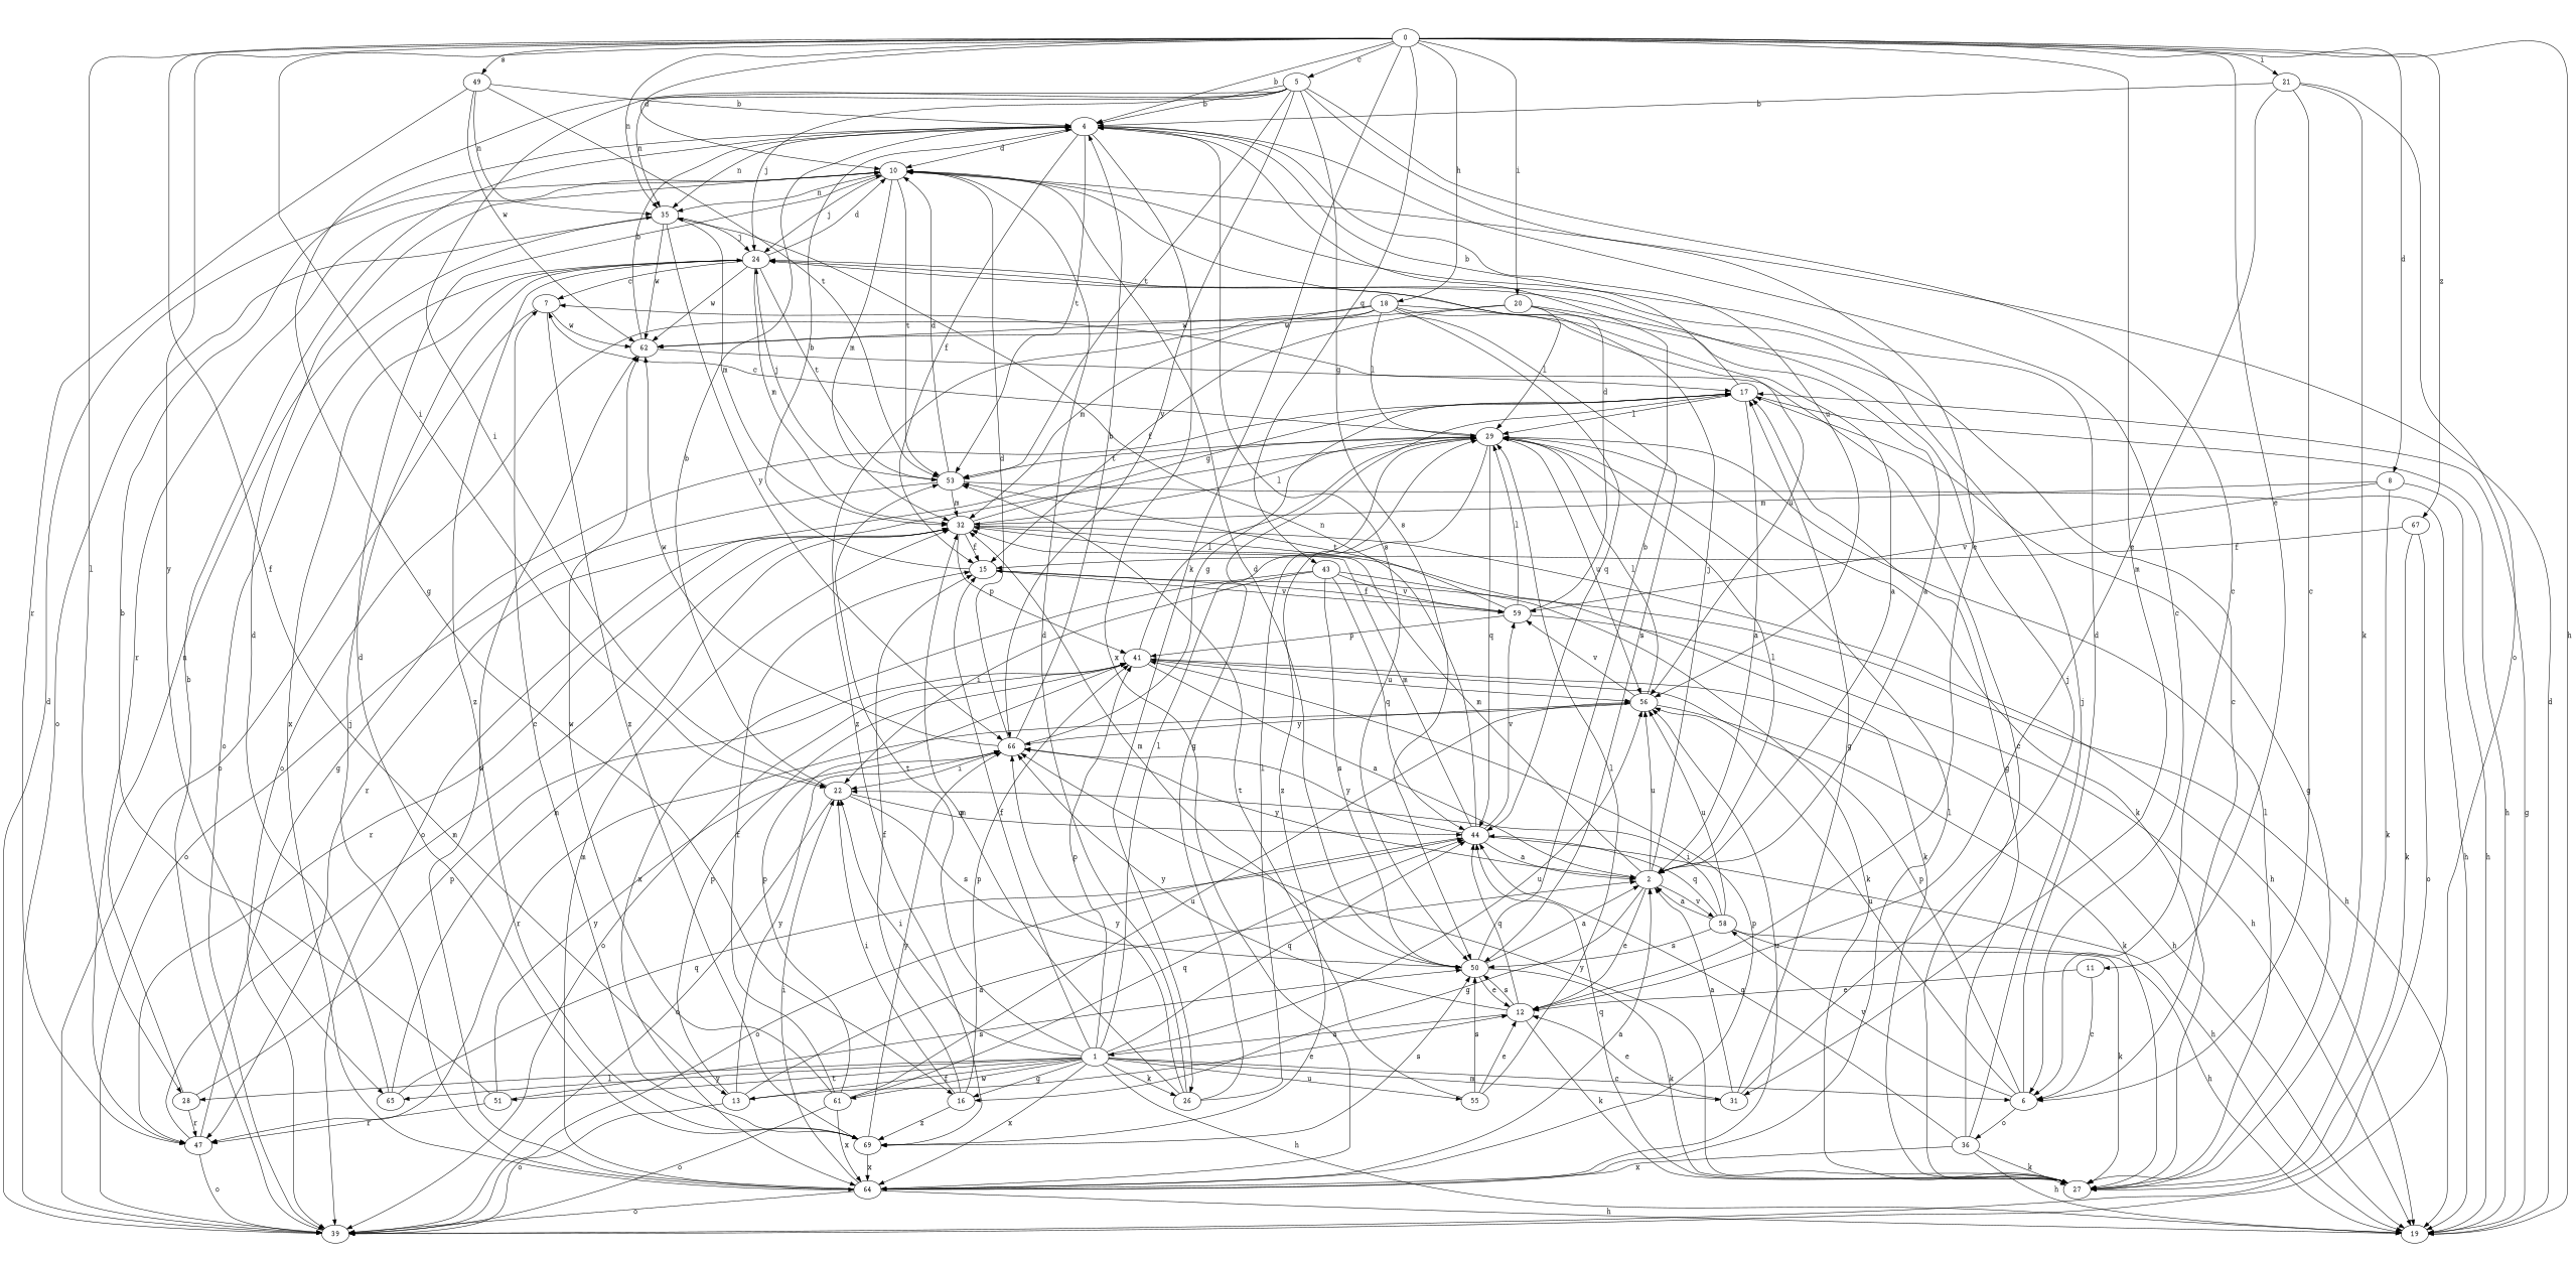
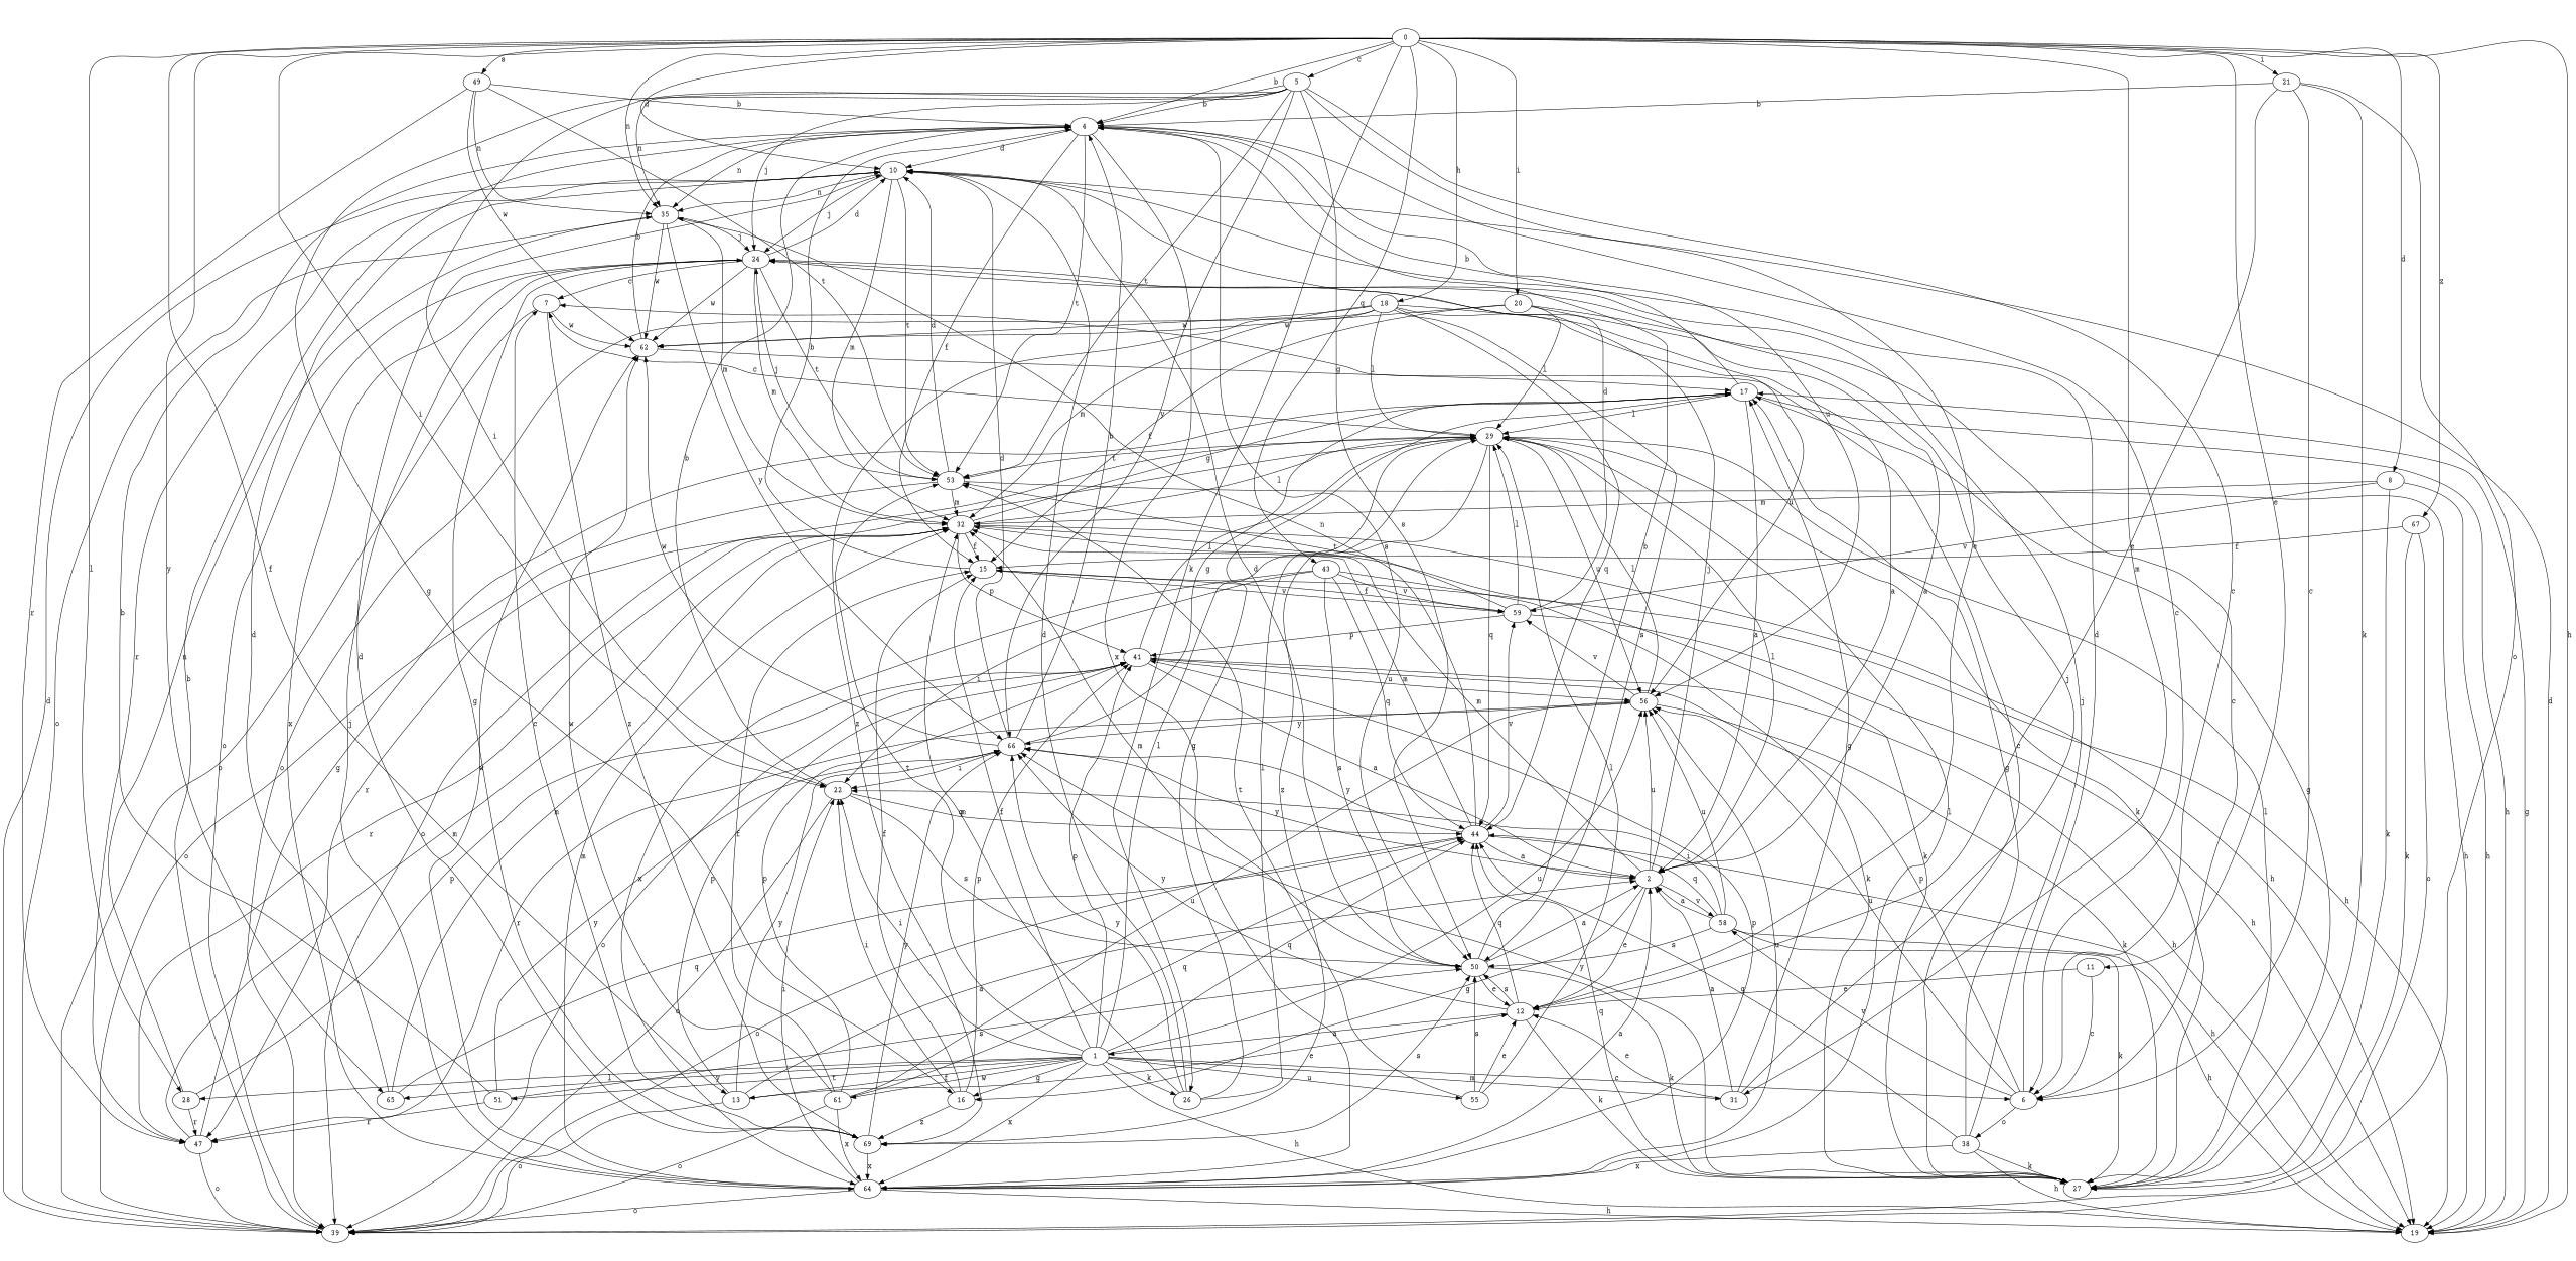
  strict digraph {
    fontname="Courier Prime"
    node [fontname="Courier Prime"]
    edge [fontname="Courier Prime"]
    0
    4
    5
    8
    10
    11
    13
    18
    19
    20
    21
    22
    26
    28
    31
    35
    n17 [label=43]
    49
    65
    67
    6
    15
    53
    56
    64
    50
    16
    12
    24
    66
    32
    27
    59
    47
    41
    2
    39
    29
    44
    62
    69
    17
    1
    51
    55
    61
    58
-   38 [label=36]
+   38
    7
    0 -> 4 [label=b]
    0 -> 5 [label=c]
    0 -> 8 [label=d]
    0 -> 10 [label=d]
    0 -> 11 [label=e]
    0 -> 13 [label=f]
    0 -> 18 [label=h]
    0 -> 19 [label=h]
    0 -> 20 [label=i]
    0 -> 21 [label=i]
    0 -> 22 [label=i]
    0 -> 26 [label=k]
    0 -> 28 [label=l]
    0 -> 31 [label=m]
    0 -> 35 [label=n]
    0 -> n17 [label=q]
    0 -> 49 [label=s]
    0 -> 65 [label=y]
    0 -> 67 [label=z]
    4 -> 10 [label=d]
    4 -> 35 [label=n]
    4 -> 6 [label=c]
    4 -> 15 [label=f]
    4 -> 53 [label=t]
    4 -> 56 [label=u]
    4 -> 64 [label=x]
    4 -> 50 [label=s]
    5 -> 4 [label=b]
    5 -> 22 [label=i]
    5 -> 35 [label=n]
    5 -> 6 [label=c]
    5 -> 53 [label=t]
    5 -> 50 [label=s]
    5 -> 16 [label=g]
    5 -> 12 [label=e]
    5 -> 24 [label=j]
    5 -> 66 [label=y]
    8 -> 19 [label=h]
    8 -> 32 [label=m]
    8 -> 27 [label=k]
    8 -> 59 [label=v]
    10 -> 35 [label=n]
    10 -> 53 [label=t]
    10 -> 24 [label=j]
    10 -> 32 [label=m]
    10 -> 47 [label=r]
    11 -> 6 [label=c]
    11 -> 12 [label=e]
    13 -> 12 [label=e]
    13 -> 66 [label=y]
    13 -> 41 [label=p]
    13 -> 2 [label=a]
    13 -> 39 [label=o]
    18 -> 56 [label=u]
    18 -> 50 [label=s]
    18 -> 32 [label=m]
    18 -> 2 [label=a]
    18 -> 39 [label=o]
    18 -> 29 [label=l]
    18 -> 44 [label=q]
    18 -> 62 [label=w]
    18 -> 69 [label=z]
    19 -> 10 [label=d]
    19 -> 17 [label=g]
    20 -> 6 [label=c]
    20 -> 15 [label=f]
    20 -> 2 [label=a]
    20 -> 29 [label=l]
    20 -> 62 [label=w]
    21 -> 4 [label=b]
    21 -> 6 [label=c]
    21 -> 12 [label=e]
    21 -> 27 [label=k]
    21 -> 39 [label=o]
    22 -> 4 [label=b]
    22 -> 50 [label=s]
    22 -> 39 [label=o]
    22 -> 44 [label=q]
    26 -> 10 [label=d]
    26 -> 66 [label=y]
    26 -> 32 [label=m]
    26 -> 29 [label=l]
    26 -> 17 [label=g]
    28 -> 35 [label=n]
    28 -> 47 [label=r]
    28 -> 41 [label=p]
    31 -> 12 [label=e]
    31 -> 24 [label=j]
    31 -> 2 [label=a]
    31 -> 17 [label=g]
    35 -> 24 [label=j]
    35 -> 66 [label=y]
    35 -> 32 [label=m]
    35 -> 39 [label=o]
    35 -> 62 [label=w]
    n17 -> 22 [label=i]
    n17 -> 64 [label=x]
    n17 -> 50 [label=s]
    n17 -> 27 [label=k]
    n17 -> 59 [label=v]
    n17 -> 44 [label=q]
    49 -> 4 [label=b]
    49 -> 35 [label=n]
    49 -> 53 [label=t]
    49 -> 47 [label=r]
    49 -> 62 [label=w]
    65 -> 10 [label=d]
    65 -> 32 [label=m]
    65 -> 44 [label=q]
    67 -> 15 [label=f]
    67 -> 27 [label=k]
    67 -> 39 [label=o]
    6 -> 10 [label=d]
    6 -> 56 [label=u]
    6 -> 41 [label=p]
    6 -> 58 [label=v]
    6 -> 38 [label=o]
    15 -> 4 [label=b]
    15 -> 19 [label=h]
    15 -> 59 [label=v]
    53 -> 10 [label=d]
    53 -> 19 [label=h]
    53 -> 24 [label=j]
    53 -> 32 [label=m]
    53 -> 39 [label=o]
    56 -> 66 [label=y]
    56 -> 27 [label=k]
    56 -> 59 [label=v]
    56 -> 47 [label=r]
    56 -> 29 [label=l]
    64 -> 19 [label=h]
    64 -> 22 [label=i]
    64 -> 56 [label=u]
    64 -> 24 [label=j]
    64 -> 32 [label=m]
    64 -> 41 [label=p]
    64 -> 2 [label=a]
    64 -> 39 [label=o]
    64 -> 29 [label=l]
    64 -> 62 [label=w]
    50 -> 4 [label=b]
    50 -> 10 [label=d]
    50 -> 12 [label=e]
    50 -> 32 [label=m]
    50 -> 27 [label=k]
    50 -> 2 [label=a]
    16 -> 22 [label=i]
    16 -> 15 [label=f]
    16 -> 41 [label=p]
    16 -> 69 [label=z]
    12 -> 50 [label=s]
    12 -> 66 [label=y]
    12 -> 27 [label=k]
    12 -> 44 [label=q]
    12 -> 1 [label=a]
    24 -> 10 [label=d]
    24 -> 53 [label=t]
    24 -> 64 [label=x]
    24 -> 32 [label=m]
    24 -> 39 [label=o]
    24 -> 62 [label=w]
-   24 -> 69 [label=z]
+   24 -> 69 [label=g]
    24 -> 7 [label=c]
    66 -> 4 [label=b]
    66 -> 10 [label=d]
    66 -> 22 [label=i]
    66 -> 62 [label=w]
    66 -> 17 [label=g]
    32 -> 19 [label=h]
    32 -> 15 [label=f]
    32 -> 27 [label=k]
    32 -> 47 [label=r]
    32 -> 41 [label=p]
    32 -> 29 [label=l]
    32 -> 17 [label=g]
    27 -> 66 [label=y]
    27 -> 29 [label=l]
    27 -> 44 [label=q]
    27 -> 17 [label=g]
    27 -> 7 [label=c]
    59 -> 10 [label=d]
    59 -> 19 [label=h]
    59 -> 15 [label=f]
    59 -> 53 [label=t]
    59 -> 41 [label=p]
    59 -> 29 [label=l]
    47 -> 32 [label=m]
    47 -> 39 [label=o]
    47 -> 17 [label=g]
    41 -> 19 [label=h]
    41 -> 56 [label=u]
    41 -> 2 [label=a]
    41 -> 39 [label=o]
    41 -> 29 [label=l]
    2 -> 56 [label=u]
    2 -> 16 [label=g]
    2 -> 12 [label=e]
    2 -> 24 [label=j]
    2 -> 66 [label=y]
    2 -> 32 [label=m]
    2 -> 29 [label=l]
    2 -> 58 [label=v]
    39 -> 4 [label=b]
    39 -> 10 [label=d]
    29 -> 53 [label=t]
    29 -> 56 [label=u]
    29 -> 27 [label=k]
    29 -> 47 [label=r]
    29 -> 39 [label=o]
    29 -> 44 [label=q]
    29 -> 69 [label=z]
    29 -> 7 [label=c]
    44 -> 19 [label=h]
    44 -> 35 [label=n]
    44 -> 66 [label=y]
    44 -> 32 [label=m]
    44 -> 59 [label=v]
    44 -> 2 [label=a]
    44 -> 39 [label=o]
    62 -> 4 [label=b]
    62 -> 17 [label=g]
    69 -> 10 [label=d]
    69 -> 64 [label=x]
    69 -> 50 [label=s]
    69 -> 66 [label=y]
    69 -> 7 [label=c]
    17 -> 4 [label=b]
    17 -> 19 [label=h]
    17 -> 2 [label=a]
    17 -> 29 [label=l]
    1 -> 13 [label=f]
    1 -> 19 [label=h]
    1 -> 22 [label=i]
    1 -> 26 [label=k]
    1 -> 28 [label=l]
    1 -> 31 [label=m]
    1 -> 65 [label=y]
    1 -> 6 [label=c]
    1 -> 15 [label=f]
    1 -> 53 [label=t]
    1 -> 56 [label=u]
    1 -> 64 [label=x]
    1 -> 16 [label=g]
    1 -> 41 [label=p]
    1 -> 29 [label=l]
    1 -> 44 [label=q]
    1 -> 51 [label=t]
    1 -> 55 [label=u]
    1 -> 61 [label=w]
    51 -> 4 [label=b]
    51 -> 50 [label=s]
    51 -> 66 [label=y]
    51 -> 47 [label=r]
    55 -> 53 [label=t]
    55 -> 50 [label=s]
    55 -> 12 [label=e]
    55 -> 29 [label=l]
    61 -> 15 [label=f]
    61 -> 56 [label=u]
    61 -> 64 [label=x]
    61 -> 41 [label=p]
    61 -> 39 [label=o]
    61 -> 44 [label=q]
    61 -> 62 [label=w]
    58 -> 19 [label=h]
    58 -> 22 [label=i]
    58 -> 56 [label=u]
    58 -> 50 [label=s]
    58 -> 27 [label=k]
    58 -> 2 [label=a]
    58 -> 44 [label=q]
    38 -> 19 [label=h]
    38 -> 64 [label=x]
    38 -> 24 [label=j]
    38 -> 27 [label=k]
    38 -> 44 [label=q]
    38 -> 17 [label=g]
    7 -> 39 [label=o]
    7 -> 62 [label=w]
    7 -> 69 [label=z]
  }
